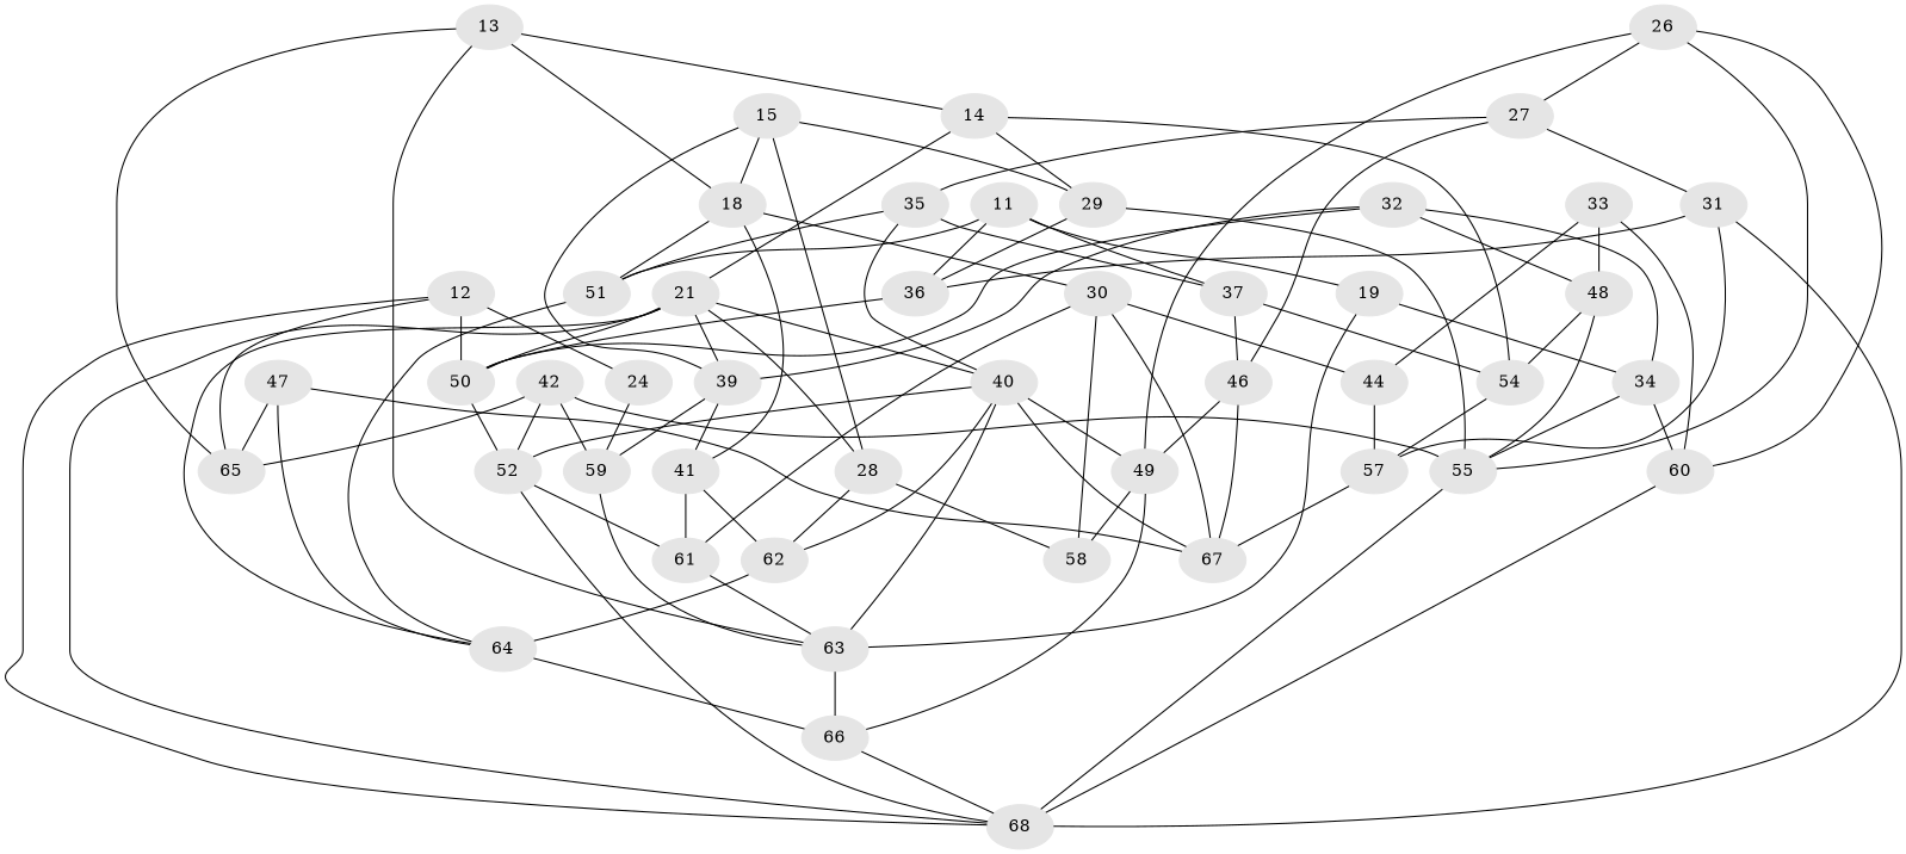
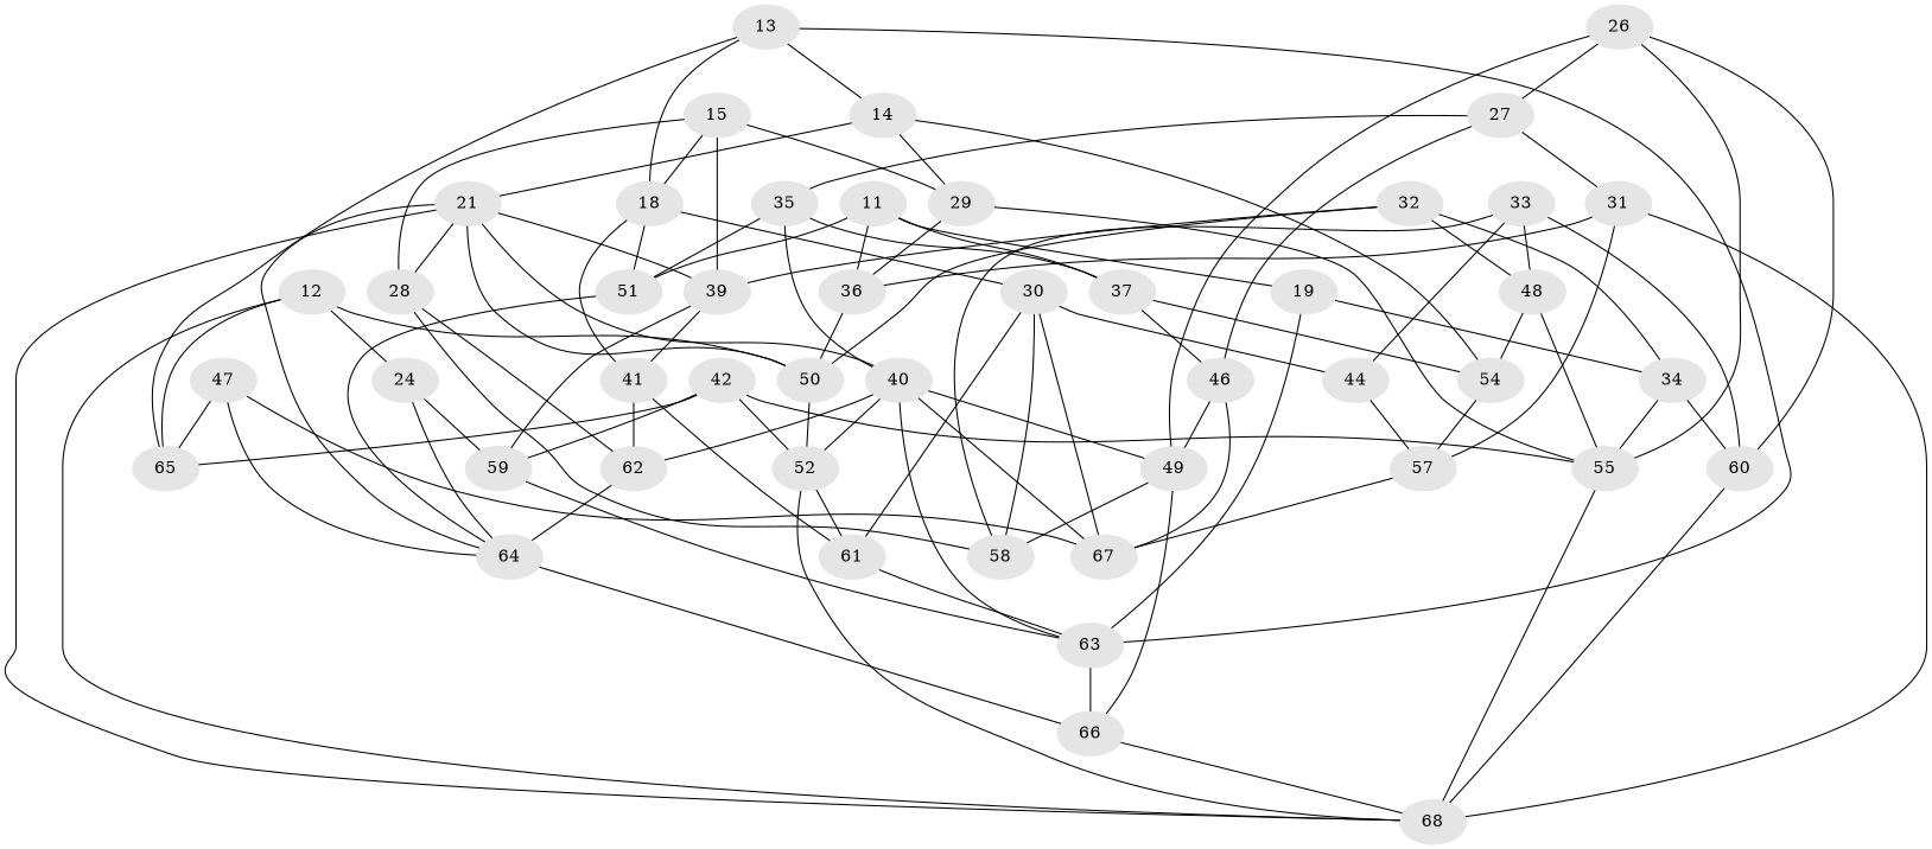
  graph {
    node [color=gray90 style=filled]
    11
    19
    36
    37
    51
    63 [super="+25"]
    34
    50 [super="+3"]
    54
    46
    64 [super="+4+9+38"]
    12
    24
    65
    68 [super="+17"]
    59
    52 [super="+22"]
    13
    14
    18 [super="+1"]
    21 [super="+10"]
    29
    30 [super="+2"]
    41
    66 [super="+56"]
    28
    39
    40 [super="+8+23"]
    55 [super="+53"]
    57
    15
    58
    62 [super="+45"]
    44
    61
    67 [super="+43"]
    60
    49
    26
    27
    31
    35
    32
    48
    33
    42
    47
    11 -- 19
    11 -- 36
    11 -- 37
    11 -- 51
    19 -- 63 [weight=2]
    19 -- 34
    36 -- 50
    37 -- 54
    37 -- 46
    51 -- 64
    63 -- 66 [weight=2]
    34 -- 55
    34 -- 60
    50 -- 52 [weight=2]
    54 -- 57
    46 -- 67
    46 -- 49
    64 -- 66 [weight=2]
    12 -- 50
    12 -- 24
    12 -- 65
    12 -- 68
+   24 -- 64
    24 -- 59
    59 -- 63
    52 -- 68
    52 -- 61
    13 -- 63
    13 -- 65
    13 -- 14
    13 -- 18
    14 -- 54
    14 -- 21
    14 -- 29
    18 -- 51
    18 -- 30 [weight=2]
    18 -- 41
    21 -- 50
    21 -- 64
    21 -- 68 [weight=2]
    21 -- 28
    21 -- 39
    21 -- 40
    29 -- 36
    29 -- 55
    30 -- 58
    30 -- 44
    30 -- 61
    30 -- 67
    41 -- 62
    41 -- 61
    66 -- 68
    28 -- 58
    28 -- 62
    39 -- 59
    39 -- 41
    40 -- 63
    40 -- 52
    40 -- 62
    40 -- 67 [weight=2]
    40 -- 49
    55 -- 68 [weight=3]
    57 -- 67
    15 -- 18
    15 -- 29
    15 -- 28
    15 -- 39
    62 -- 64 [weight=3]
    44 -- 57
    61 -- 63
    60 -- 68
    49 -- 66
    49 -- 58
    26 -- 55
    26 -- 60
    26 -- 49
    26 -- 27
    27 -- 46
    27 -- 31
    27 -- 35
    31 -- 36
    31 -- 68
    31 -- 57
    35 -- 37
    35 -- 51
    35 -- 40
    32 -- 34
    32 -- 50
    32 -- 39
    32 -- 48
    48 -- 54
    48 -- 55
+   33 -- 58
    33 -- 44
    33 -- 60
    33 -- 48
    42 -- 65
    42 -- 59
    42 -- 52
    42 -- 55
    47 -- 64 [weight=2]
    47 -- 65
    47 -- 67
  }
